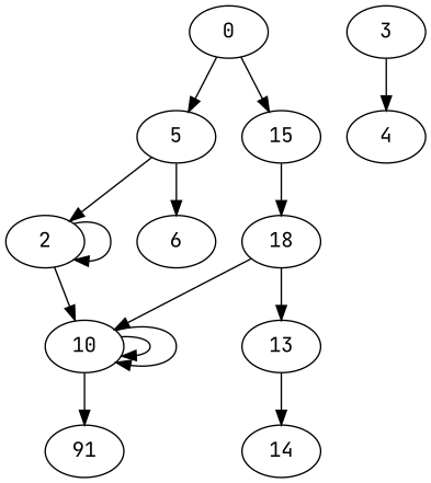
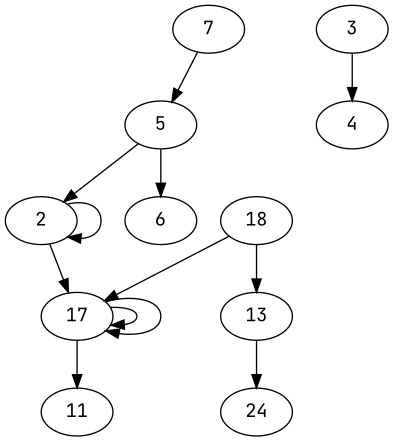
  digraph {
    fontname="JetBrains Mono"
    node [fontname="JetBrains Mono"]
    edge [fontname="JetBrains Mono"]
    2
-   10
+   10 [label=17]
    3
    4
    5
    6
-   7 [label=0]
-   15
+   7
    n9 [label=18]
    13
-   11 [label=91]
-   14
+   11
+   14 [label=24]
    2 -> 2
    2 -> 10
    10 -> 10
    10 -> 10
    10 -> 11
    3 -> 4
    5 -> 2
    5 -> 6
    7 -> 5
-   7 -> 15
-   15 -> n9
    n9 -> 10
    n9 -> 13
    13 -> 14
  }
